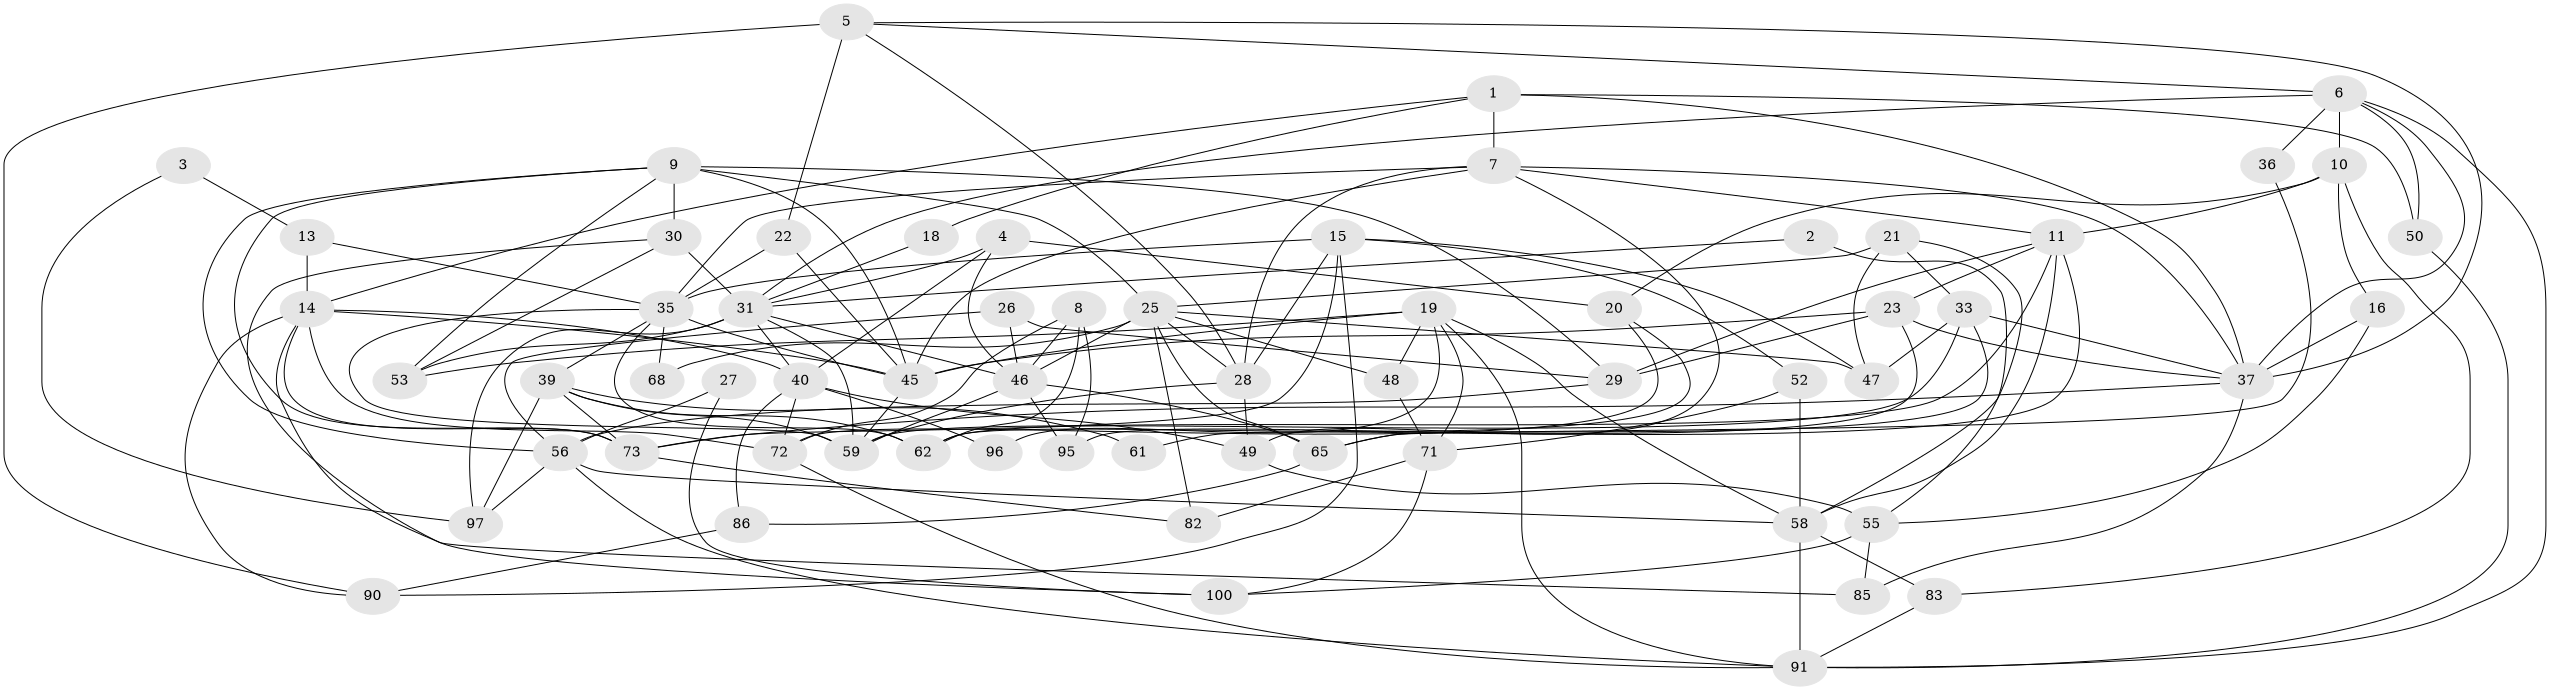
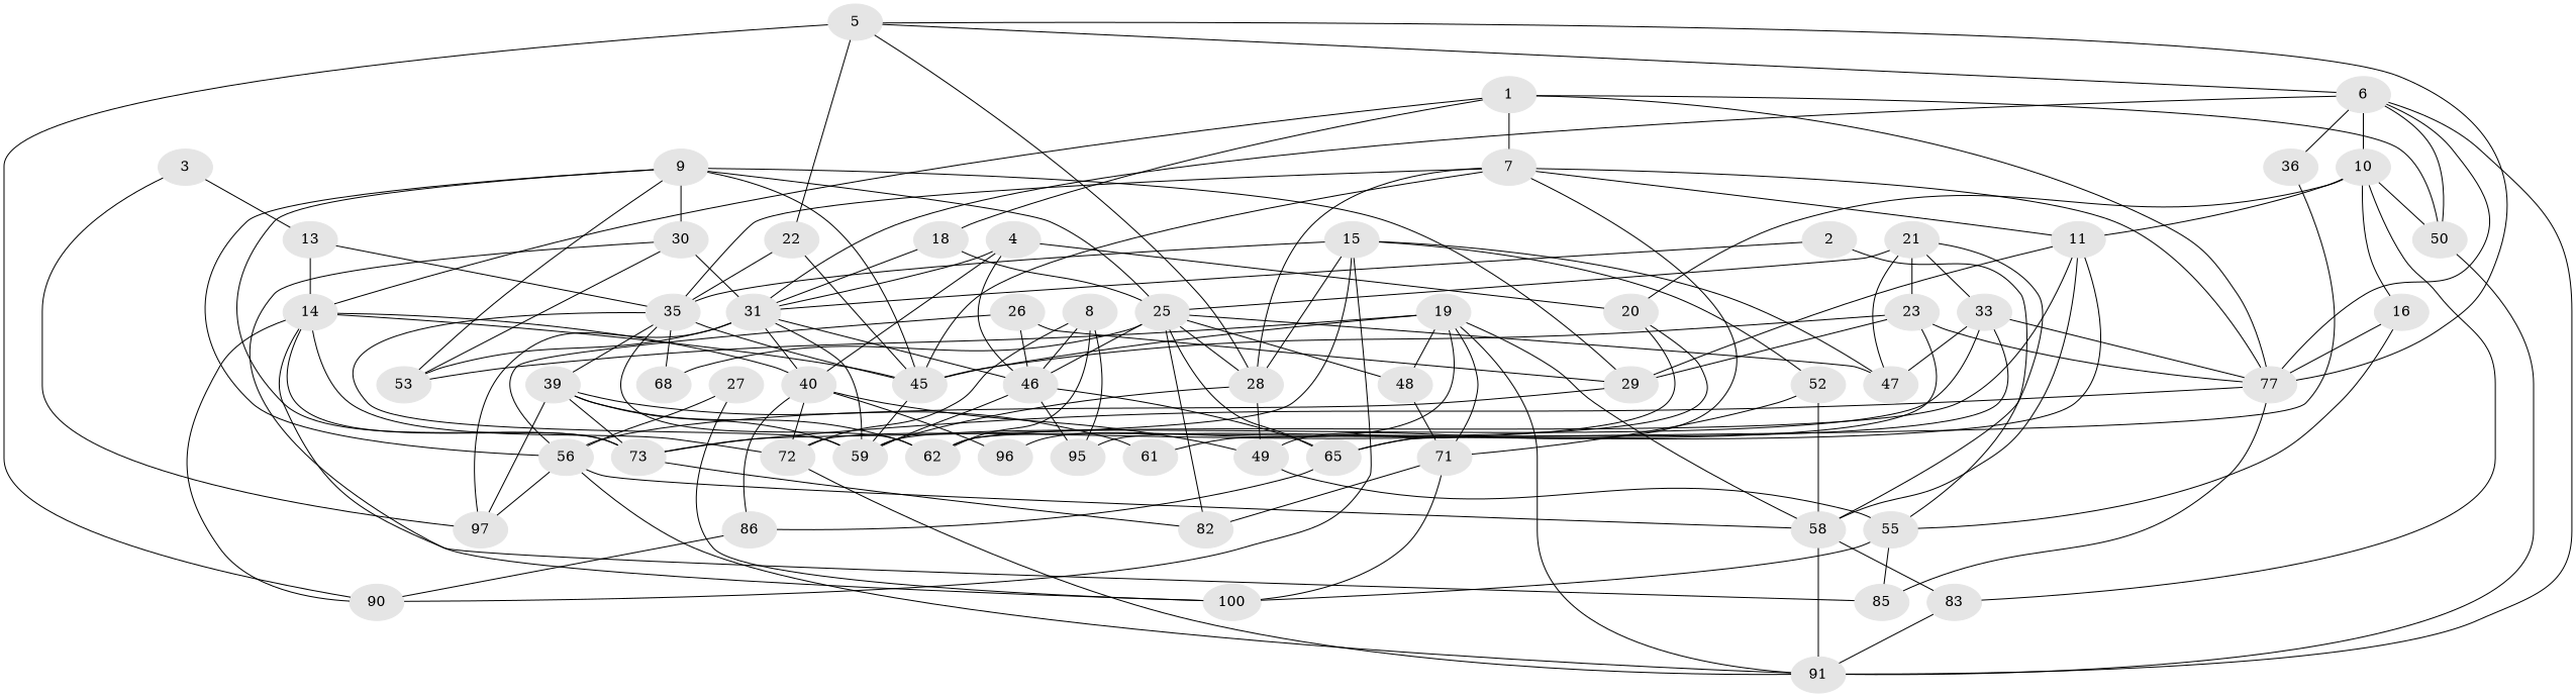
  graph {
    node [color=gray90 style=filled]
    1 [super="+17"]
    7
    14 [super="+67"]
    18
-   37 [super="+38"]
+   37 [super="+38" label=77]
    50
    28 [super="+54"]
    11 [super="+88"]
    35 [super="+92"]
    45 [super="+57"]
    49 [super="+76"]
    40 [super="+63"]
    90
    72 [super="+84"]
    73 [super="+94"]
    100
    31 [super="+60"]
    25 [super="+64"]
    85
    91 [super="+93"]
    97
    46 [super="+66"]
    53 [super="+98"]
    59 [super="+81"]
    2
    55 [super="+78"]
    3
    13
    4 [super="+12"]
    20
    62 [super="+87"]
    96
    86
    95
    65 [super="+74"]
    5 [super="+24"]
    6 [super="+70"]
    22
    10 [super="+77"]
    36
    16
    83
    29 [super="+51"]
    58 [super="+80"]
    61
    68
    39 [super="+75"]
    8 [super="+69"]
    9 [super="+41"]
    30 [super="+44"]
    56 [super="+89"]
    47
    48
    82
    15 [super="+43"]
    52
    71 [super="+99"]
    19 [super="+34"]
    21 [super="+42"]
    23 [super="+79"]
    33
    26
    27
    1 -- 7
    1 -- 14
    1 -- 18
    1 -- 37
    1 -- 50
    7 -- 37
    7 -- 28
    7 -- 11
    7 -- 35
    7 -- 45
    7 -- 49
    14 -- 45
    14 -- 40
    14 -- 90
    14 -- 72
    14 -- 73
    14 -- 100
    18 -- 31
+   18 -- 25
    37 -- 73
    37 -- 85
    50 -- 91
    28 -- 49
    28 -- 59
    11 -- 62
    11 -- 29
    11 -- 58
    11 -- 61
    35 -- 45 [weight=2]
    35 -- 59
    35 -- 62
    35 -- 68
    35 -- 39
    45 -- 59
    49 -- 55
    40 -- 49
    40 -- 72
    40 -- 96
    40 -- 86
    72 -- 91
    73 -- 82
    31 -- 40
    31 -- 97
    31 -- 46
    31 -- 53
    31 -- 59
    25 -- 28
    25 -- 46
    25 -- 65
    25 -- 68
    25 -- 47
    25 -- 48
    25 -- 82
    46 -- 59
    46 -- 95
    46 -- 65
    2 -- 31
    2 -- 55
    55 -- 100
    55 -- 85
    3 -- 97
    3 -- 13
    13 -- 14
    13 -- 35
    4 -- 40
    4 -- 31
    4 -- 46
    4 -- 20
    20 -- 72
    20 -- 62
    86 -- 90
    65 -- 86
    5 -- 37
    5 -- 28
    5 -- 90
    5 -- 6
    5 -- 22
    6 -- 37
    6 -- 50
    6 -- 31
    6 -- 91
    6 -- 10
    6 -- 36
    22 -- 35
    22 -- 45
+   10 -- 50
    10 -- 11
    10 -- 20
    10 -- 16
    10 -- 83
    36 -- 65
    16 -- 37
    16 -- 55
    83 -- 91
    29 -- 56
    58 -- 91
    58 -- 83
    39 -- 73
    39 -- 97
    39 -- 59
    39 -- 62 [weight=2]
    39 -- 61
    8 -- 72
    8 -- 46
    8 -- 62
    8 -- 95
    9 -- 45
    9 -- 73
    9 -- 25
    9 -- 53
    9 -- 29
    9 -- 30
    9 -- 56
    30 -- 31
    30 -- 85
    30 -- 53
    56 -- 91
    56 -- 97
    56 -- 58
    48 -- 71
    15 -- 28
    15 -- 35
    15 -- 90
    15 -- 73
    15 -- 47
    15 -- 52
    52 -- 58
    52 -- 71
    71 -- 100
    71 -- 82
    19 -- 45
    19 -- 91
    19 -- 53 [weight=2]
    19 -- 96
    19 -- 58
    19 -- 48
    19 -- 71
    21 -- 25
    21 -- 58
    21 -- 47
-   11 -- 23
+   21 -- 23
    21 -- 33
    23 -- 37
    23 -- 45
    23 -- 95
    23 -- 29
    33 -- 37
    33 -- 59
    33 -- 65
    33 -- 47
    26 -- 46
    26 -- 29
    26 -- 56
    27 -- 100
    27 -- 56
  }
